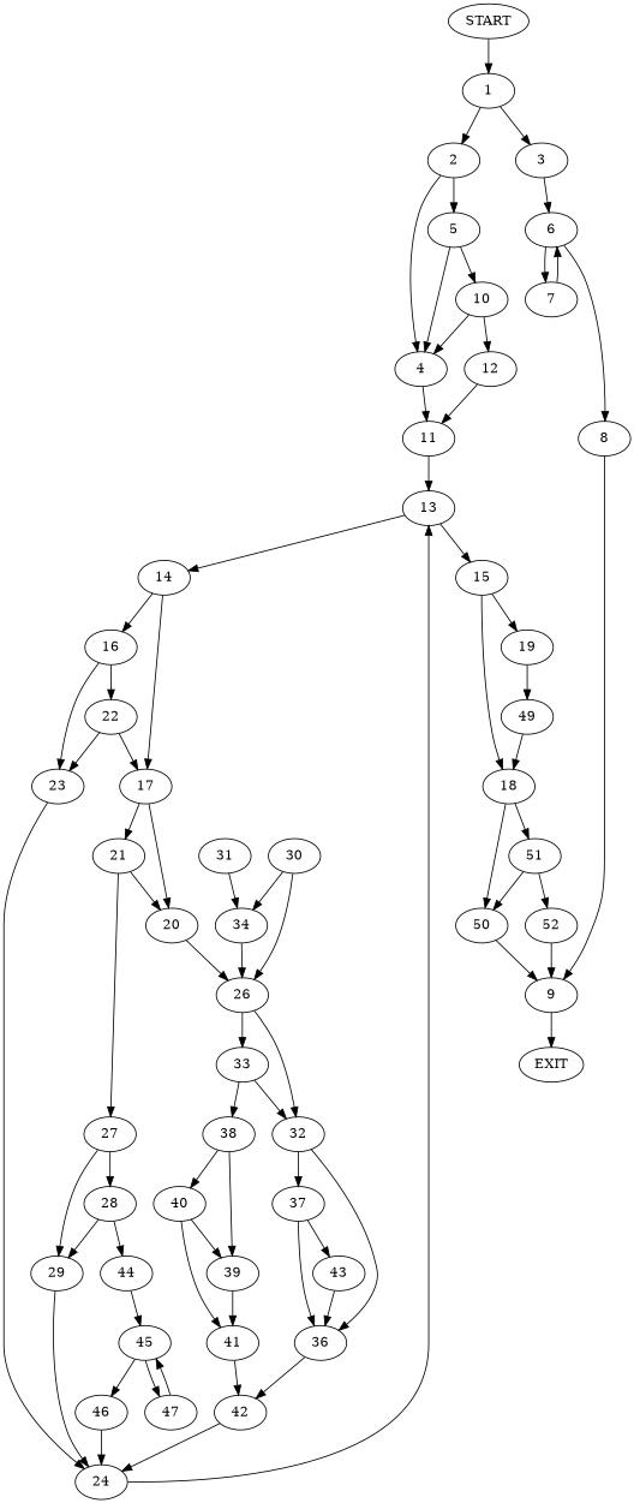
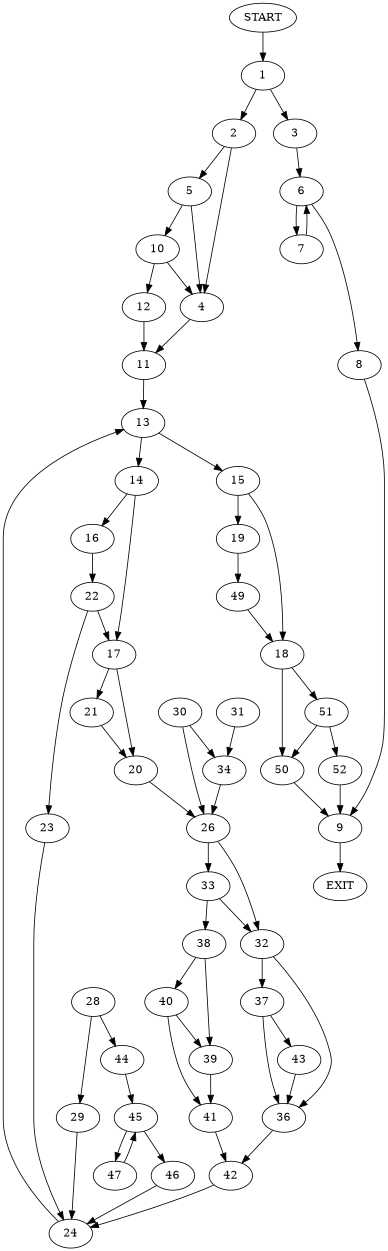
  digraph {
    n1 [label=START]
    1
    2
    3
    n5 [label=EXIT]
    4
    5
    6
    11
    10
    7
    8
    13
    12
    9
    14
    15
    16
    17
    18
    19
    22
    23
    20
    21
    50
    51
    49
    24
    26
-   27
    52
    32
    33
    28
    29
    30
    34
    31
    36
    37
    38
    44
    45
    42
    43
    39
    40
    41
    46
    47
    n1 -> 1
    1 -> 2
    1 -> 3
    2 -> 4
    2 -> 5
    3 -> 6
    4 -> 11
    5 -> 4
    5 -> 10
    6 -> 7
    6 -> 8
    11 -> 13
    10 -> 4
    10 -> 12
    7 -> 6
    8 -> 9
    13 -> 14
    13 -> 15
    12 -> 11
    9 -> n5
    14 -> 16
    14 -> 17
    15 -> 18
    15 -> 19
    16 -> 22
-   16 -> 23
    17 -> 20
    17 -> 21
    18 -> 50
    18 -> 51
    19 -> 49
    22 -> 17
    22 -> 23
    23 -> 24
    20 -> 26
    21 -> 20
-   21 -> 27
    50 -> 9
    51 -> 50
    51 -> 52
    49 -> 18
    24 -> 13
    26 -> 32
    26 -> 33
-   27 -> 28
-   27 -> 29
    52 -> 9
    32 -> 36
    32 -> 37
    33 -> 32
    33 -> 38
    28 -> 29
    28 -> 44
    29 -> 24
    30 -> 26
    30 -> 34
    34 -> 26
    31 -> 34
    36 -> 42
    37 -> 36
    37 -> 43
    38 -> 39
    38 -> 40
    44 -> 45
    45 -> 46
    45 -> 47
    42 -> 24
    43 -> 36
    39 -> 41
    40 -> 39
    40 -> 41
    41 -> 42
    46 -> 24
    47 -> 45
  }
